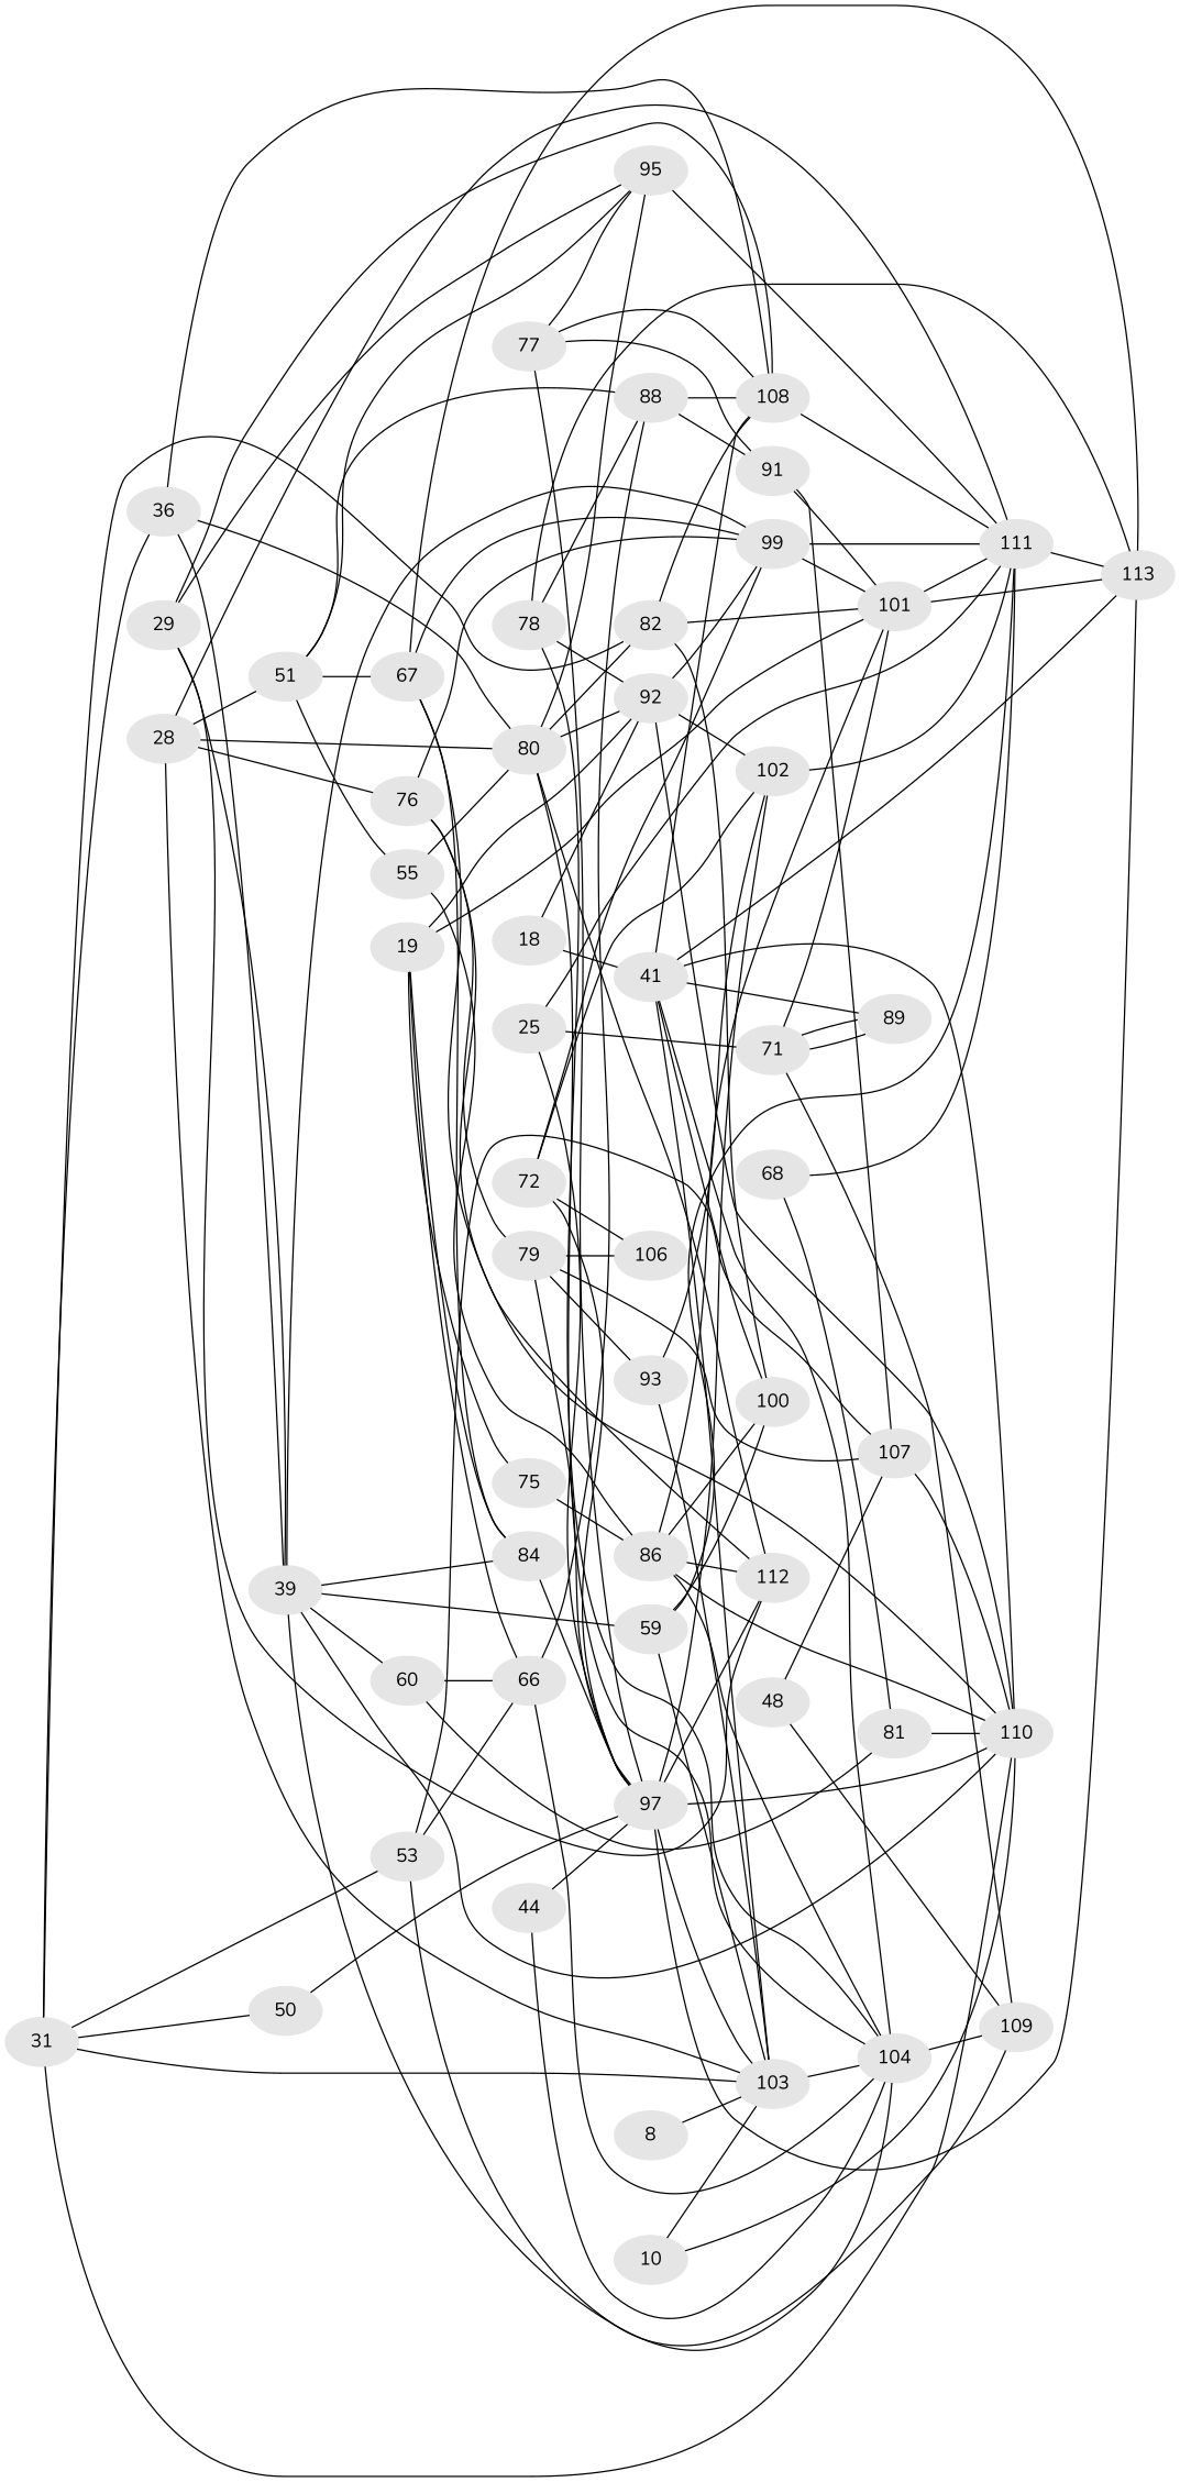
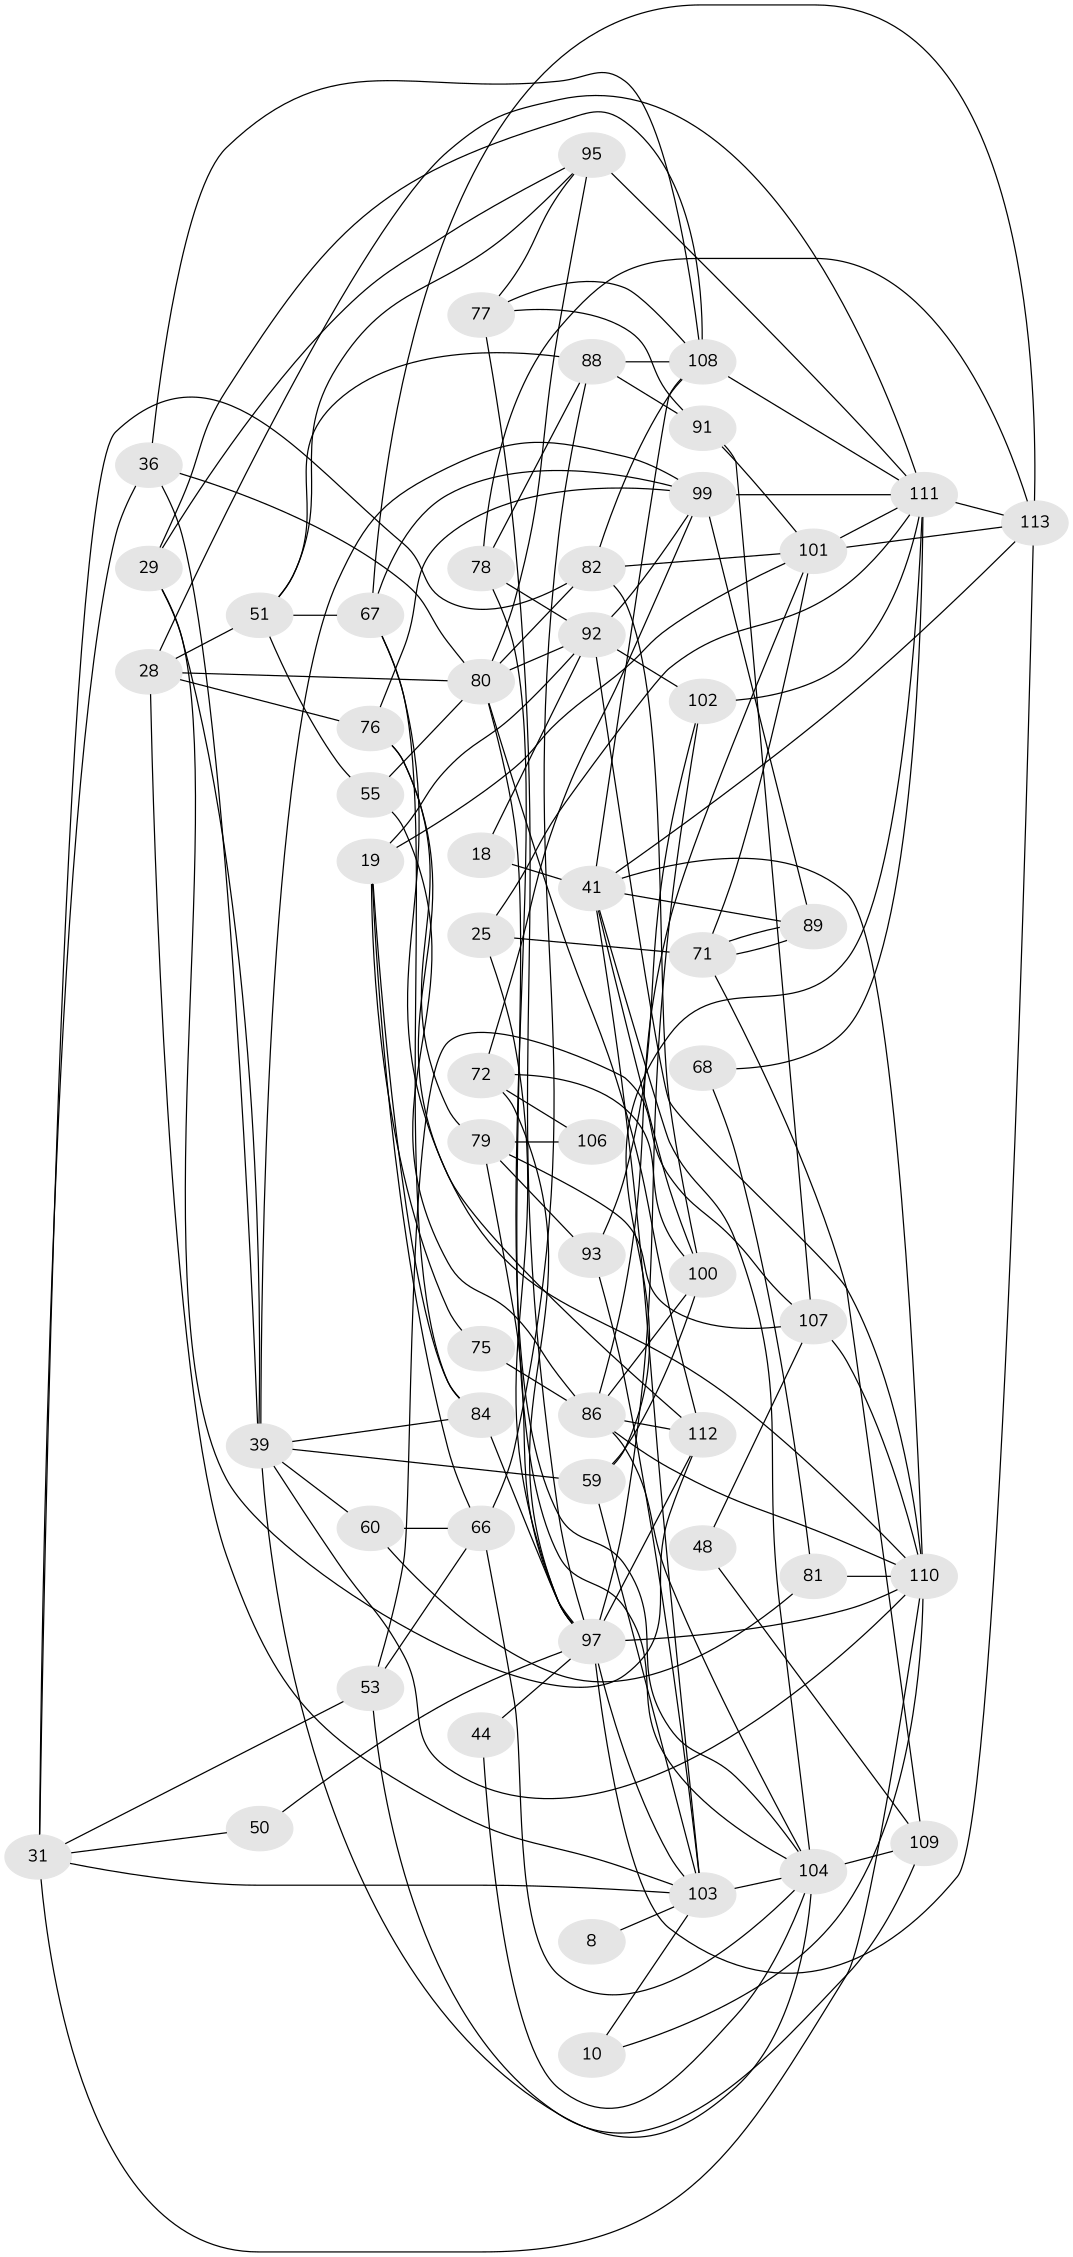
  graph {
    fontname=Nunito
    rankdir=LR
    node [color=gray90 fontname=Nunito style=filled]
    edge [fontname=Nunito]
    103 [super="+20+90"]
    104 [super="+64+65"]
    8
    10
    110 [super="+96+74+94"]
    41 [super="+12+40"]
    108 [super="+54"]
    89
    100
    113 [super="+98"]
    18
    92 [super="+76"]
    99 [super="+35+52"]
    102
    19 [super="+1"]
    66
    75
    84
    101 [super="+58"]
    51 [super="+34"]
    95 [super="+22+57"]
    55
    67 [super="+15+63"]
    88 [super="+38+13"]
    86 [super="+70+83"]
    97 [super="+43+16+23"]
    111 [super="+9+87"]
    71 [super="+37"]
    109
    25
    112 [super="+105"]
    28 [super="+14"]
    n33 [label=76]
    80 [super="+17+11"]
    79
    82 [super="+33+73"]
    39 [super="+21+7"]
    59 [super="+3"]
    60
    29
    36 [super="+32"]
    31
    50
    53 [super="+6"]
    107
    81
    44
    106
    93 [super="+4+56"]
    48
    91 [super="+27+45"]
    68
    72 [super="+47"]
    77
    78 [super="+69"]
    103 -- 104
    104 -- 109
    8 -- 103 [weight=2]
    10 -- 103
    10 -- 110
    41 -- 103 [weight=2]
    41 -- 104
    41 -- 110 [weight=2]
    41 -- 108
    41 -- 89
    41 -- 100
    41 -- 113 [weight=2]
    108 -- 111 [weight=3]
    18 -- 41
    18 -- 92
    92 -- 110
    92 -- 99
    92 -- 102
-   99 -- 101
+   99 -- 89
    99 -- 111 [weight=2]
    102 -- 111
    19 -- 92 [weight=2]
    19 -- 66
    19 -- 75
    19 -- 84
    19 -- 101 [weight=2]
    66 -- 104
    66 -- 88
    75 -- 86
    84 -- 97
    101 -- 113
    101 -- 111
    51 -- 95
    51 -- 55
    51 -- 67
    51 -- 88
    95 -- 111 [weight=2]
    55 -- 86
    55 -- 80
    67 -- 113
    67 -- 99
    67 -- 84
    67 -- 112
    88 -- 108
    88 -- 91
    86 -- 104 [weight=2]
    86 -- 110
    86 -- 100
    86 -- 101
    86 -- 112
    97 -- 103 [weight=2]
    97 -- 110 [weight=2]
    97 -- 113
    97 -- 102
    97 -- 112 [weight=2]
    111 -- 113
    71 -- 89
    71 -- 89
    71 -- 101
    71 -- 109 [weight=2]
    25 -- 97
    25 -- 111
    25 -- 71
    28 -- 103
    28 -- 51
    28 -- 111
    28 -- n33
    28 -- 80
    n33 -- 110
    n33 -- 99 [weight=2]
    n33 -- 79
    80 -- 104 [weight=2]
    80 -- 92 [weight=2]
    80 -- 95
    80 -- 112 [weight=2]
    80 -- 82
    79 -- 97
    79 -- 107
    79 -- 106
    79 -- 93
    82 -- 108
    82 -- 100 [weight=2]
    82 -- 101
    39 -- 104
    39 -- 110
    39 -- 99
    39 -- 84
    39 -- 59
    39 -- 60
    59 -- 103
    59 -- 100
    59 -- 111 [weight=2]
    60 -- 66
    60 -- 81
    29 -- 108
    29 -- 95
    29 -- 112
    29 -- 39
    36 -- 108
    36 -- 80 [weight=2]
    36 -- 39
    31 -- 103 [weight=2]
    31 -- 110 [weight=2]
    31 -- 82
    31 -- 36
    31 -- 50
    31 -- 53
    50 -- 97
    53 -- 66
    53 -- 109 [weight=2]
    53 -- 107
    107 -- 110
    81 -- 110
    44 -- 104
    44 -- 97
    93 -- 103
    93 -- 102
    48 -- 109
    48 -- 107
    91 -- 101
    91 -- 107
    68 -- 111
    68 -- 81
-   72 -- 102 [weight=2]
+   72 -- 100 [weight=2]
    72 -- 99
    72 -- 97 [weight=2]
    72 -- 106
    77 -- 108
    77 -- 95
    77 -- 97
    77 -- 91
    78 -- 104
    78 -- 113 [weight=2]
    78 -- 92
    78 -- 88
  }
